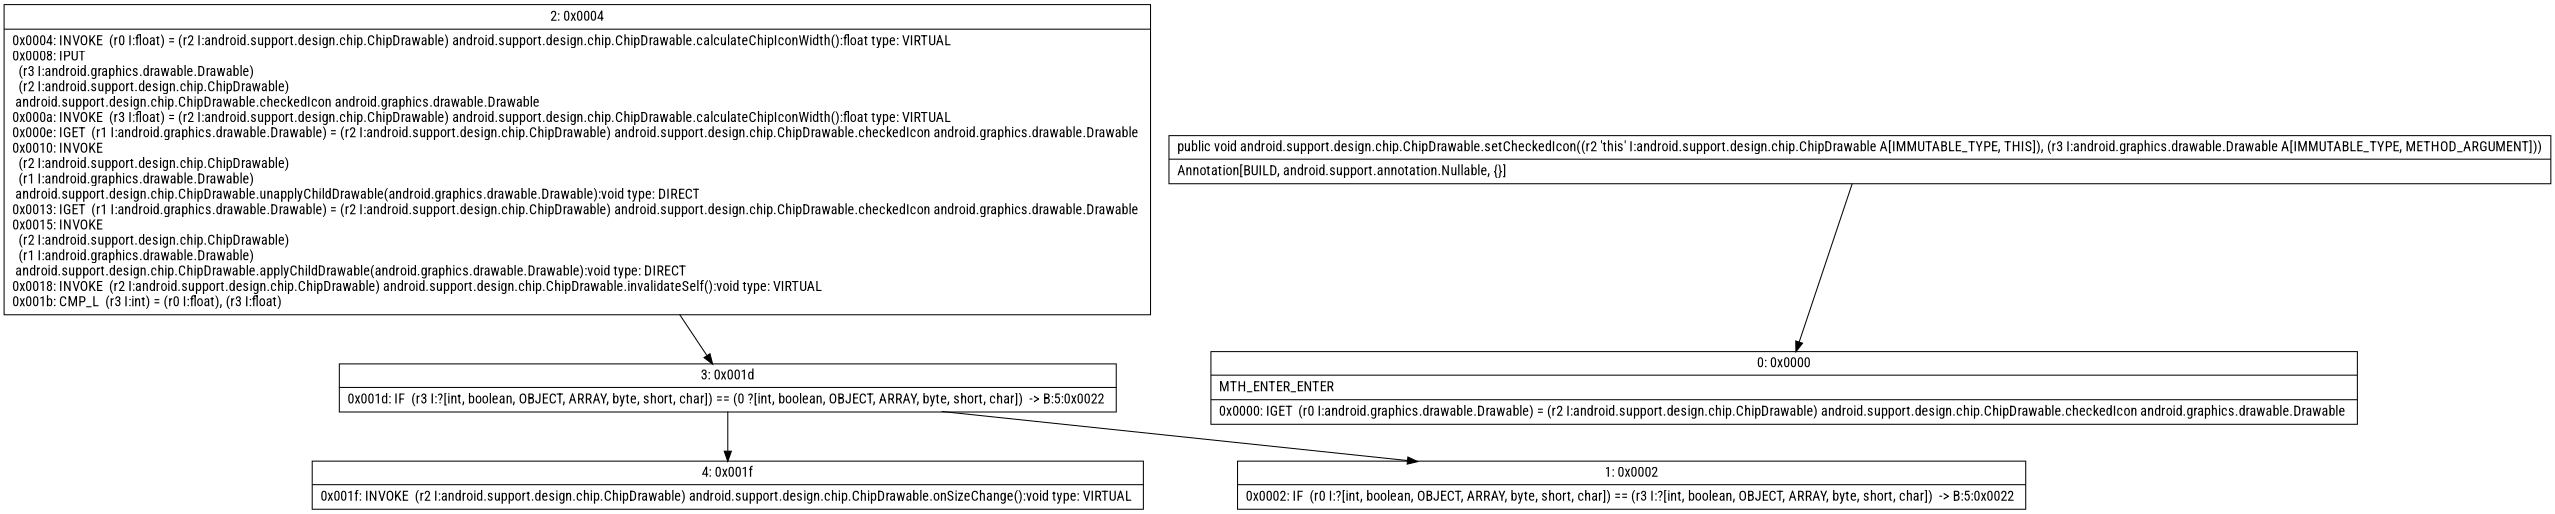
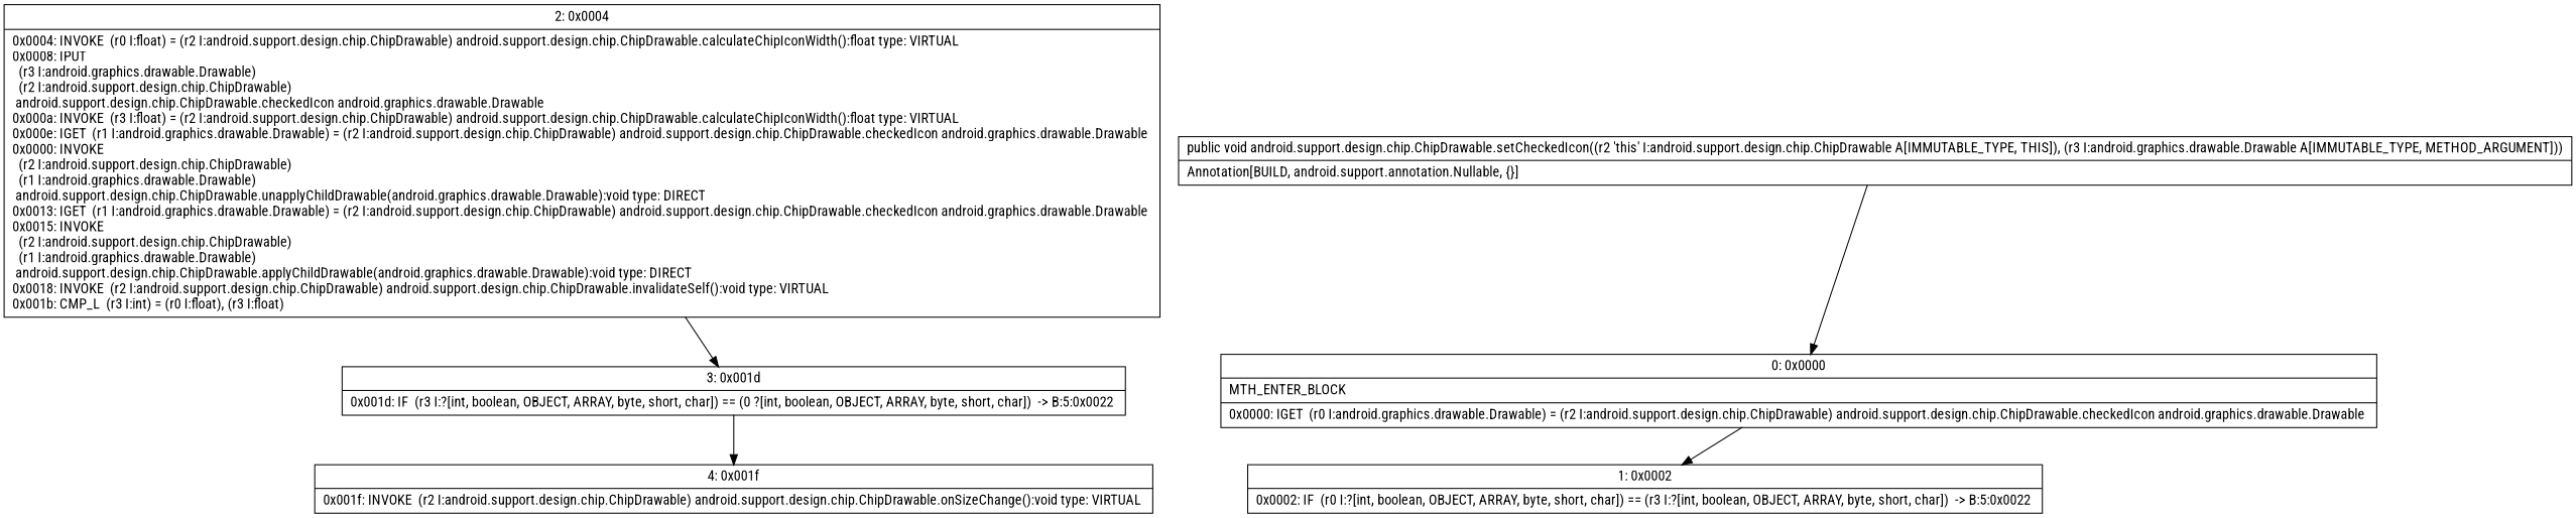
  digraph {
    fontname="Roboto Condensed"
    node [fontname="Roboto Condensed" shape=record]
    edge [fontname="Roboto Condensed"]
-   n1 [label="{0\:\ 0x0000|MTH_ENTER_ENTER\l|0x0000: IGET  (r0 I:android.graphics.drawable.Drawable) = (r2 I:android.support.design.chip.ChipDrawable) android.support.design.chip.ChipDrawable.checkedIcon android.graphics.drawable.Drawable \l}"]
+   n1 [label="{0\:\ 0x0000|MTH_ENTER_BLOCK\l|0x0000: IGET  (r0 I:android.graphics.drawable.Drawable) = (r2 I:android.support.design.chip.ChipDrawable) android.support.design.chip.ChipDrawable.checkedIcon android.graphics.drawable.Drawable \l}"]
    n2 [label="{1\:\ 0x0002|0x0002: IF  (r0 I:?[int, boolean, OBJECT, ARRAY, byte, short, char]) == (r3 I:?[int, boolean, OBJECT, ARRAY, byte, short, char])  \-\> B:5:0x0022 \l}"]
-   n3 [label="{2\:\ 0x0004|0x0004: INVOKE  (r0 I:float) = (r2 I:android.support.design.chip.ChipDrawable) android.support.design.chip.ChipDrawable.calculateChipIconWidth():float type: VIRTUAL \l0x0008: IPUT  \l  (r3 I:android.graphics.drawable.Drawable)\l  (r2 I:android.support.design.chip.ChipDrawable)\l android.support.design.chip.ChipDrawable.checkedIcon android.graphics.drawable.Drawable \l0x000a: INVOKE  (r3 I:float) = (r2 I:android.support.design.chip.ChipDrawable) android.support.design.chip.ChipDrawable.calculateChipIconWidth():float type: VIRTUAL \l0x000e: IGET  (r1 I:android.graphics.drawable.Drawable) = (r2 I:android.support.design.chip.ChipDrawable) android.support.design.chip.ChipDrawable.checkedIcon android.graphics.drawable.Drawable \l0x0010: INVOKE  \l  (r2 I:android.support.design.chip.ChipDrawable)\l  (r1 I:android.graphics.drawable.Drawable)\l android.support.design.chip.ChipDrawable.unapplyChildDrawable(android.graphics.drawable.Drawable):void type: DIRECT \l0x0013: IGET  (r1 I:android.graphics.drawable.Drawable) = (r2 I:android.support.design.chip.ChipDrawable) android.support.design.chip.ChipDrawable.checkedIcon android.graphics.drawable.Drawable \l0x0015: INVOKE  \l  (r2 I:android.support.design.chip.ChipDrawable)\l  (r1 I:android.graphics.drawable.Drawable)\l android.support.design.chip.ChipDrawable.applyChildDrawable(android.graphics.drawable.Drawable):void type: DIRECT \l0x0018: INVOKE  (r2 I:android.support.design.chip.ChipDrawable) android.support.design.chip.ChipDrawable.invalidateSelf():void type: VIRTUAL \l0x001b: CMP_L  (r3 I:int) = (r0 I:float), (r3 I:float) \l}"]
+   n3 [label="{2\:\ 0x0004|0x0004: INVOKE  (r0 I:float) = (r2 I:android.support.design.chip.ChipDrawable) android.support.design.chip.ChipDrawable.calculateChipIconWidth():float type: VIRTUAL \l0x0008: IPUT  \l  (r3 I:android.graphics.drawable.Drawable)\l  (r2 I:android.support.design.chip.ChipDrawable)\l android.support.design.chip.ChipDrawable.checkedIcon android.graphics.drawable.Drawable \l0x000a: INVOKE  (r3 I:float) = (r2 I:android.support.design.chip.ChipDrawable) android.support.design.chip.ChipDrawable.calculateChipIconWidth():float type: VIRTUAL \l0x000e: IGET  (r1 I:android.graphics.drawable.Drawable) = (r2 I:android.support.design.chip.ChipDrawable) android.support.design.chip.ChipDrawable.checkedIcon android.graphics.drawable.Drawable \l0x0000: INVOKE  \l  (r2 I:android.support.design.chip.ChipDrawable)\l  (r1 I:android.graphics.drawable.Drawable)\l android.support.design.chip.ChipDrawable.unapplyChildDrawable(android.graphics.drawable.Drawable):void type: DIRECT \l0x0013: IGET  (r1 I:android.graphics.drawable.Drawable) = (r2 I:android.support.design.chip.ChipDrawable) android.support.design.chip.ChipDrawable.checkedIcon android.graphics.drawable.Drawable \l0x0015: INVOKE  \l  (r2 I:android.support.design.chip.ChipDrawable)\l  (r1 I:android.graphics.drawable.Drawable)\l android.support.design.chip.ChipDrawable.applyChildDrawable(android.graphics.drawable.Drawable):void type: DIRECT \l0x0018: INVOKE  (r2 I:android.support.design.chip.ChipDrawable) android.support.design.chip.ChipDrawable.invalidateSelf():void type: VIRTUAL \l0x001b: CMP_L  (r3 I:int) = (r0 I:float), (r3 I:float) \l}"]
    n4 [label="{3\:\ 0x001d|0x001d: IF  (r3 I:?[int, boolean, OBJECT, ARRAY, byte, short, char]) == (0 ?[int, boolean, OBJECT, ARRAY, byte, short, char])  \-\> B:5:0x0022 \l}"]
    n5 [label="{4\:\ 0x001f|0x001f: INVOKE  (r2 I:android.support.design.chip.ChipDrawable) android.support.design.chip.ChipDrawable.onSizeChange():void type: VIRTUAL \l}"]
    n6 [label="{public void android.support.design.chip.ChipDrawable.setCheckedIcon((r2 'this' I:android.support.design.chip.ChipDrawable A[IMMUTABLE_TYPE, THIS]), (r3 I:android.graphics.drawable.Drawable A[IMMUTABLE_TYPE, METHOD_ARGUMENT]))  | Annotation[BUILD, android.support.annotation.Nullable, \{\}]\l}"]
-   n4 -> n2
+   n1 -> n2
    n3 -> n4
    n4 -> n5 [style=solid]
    n6 -> n1
  }
